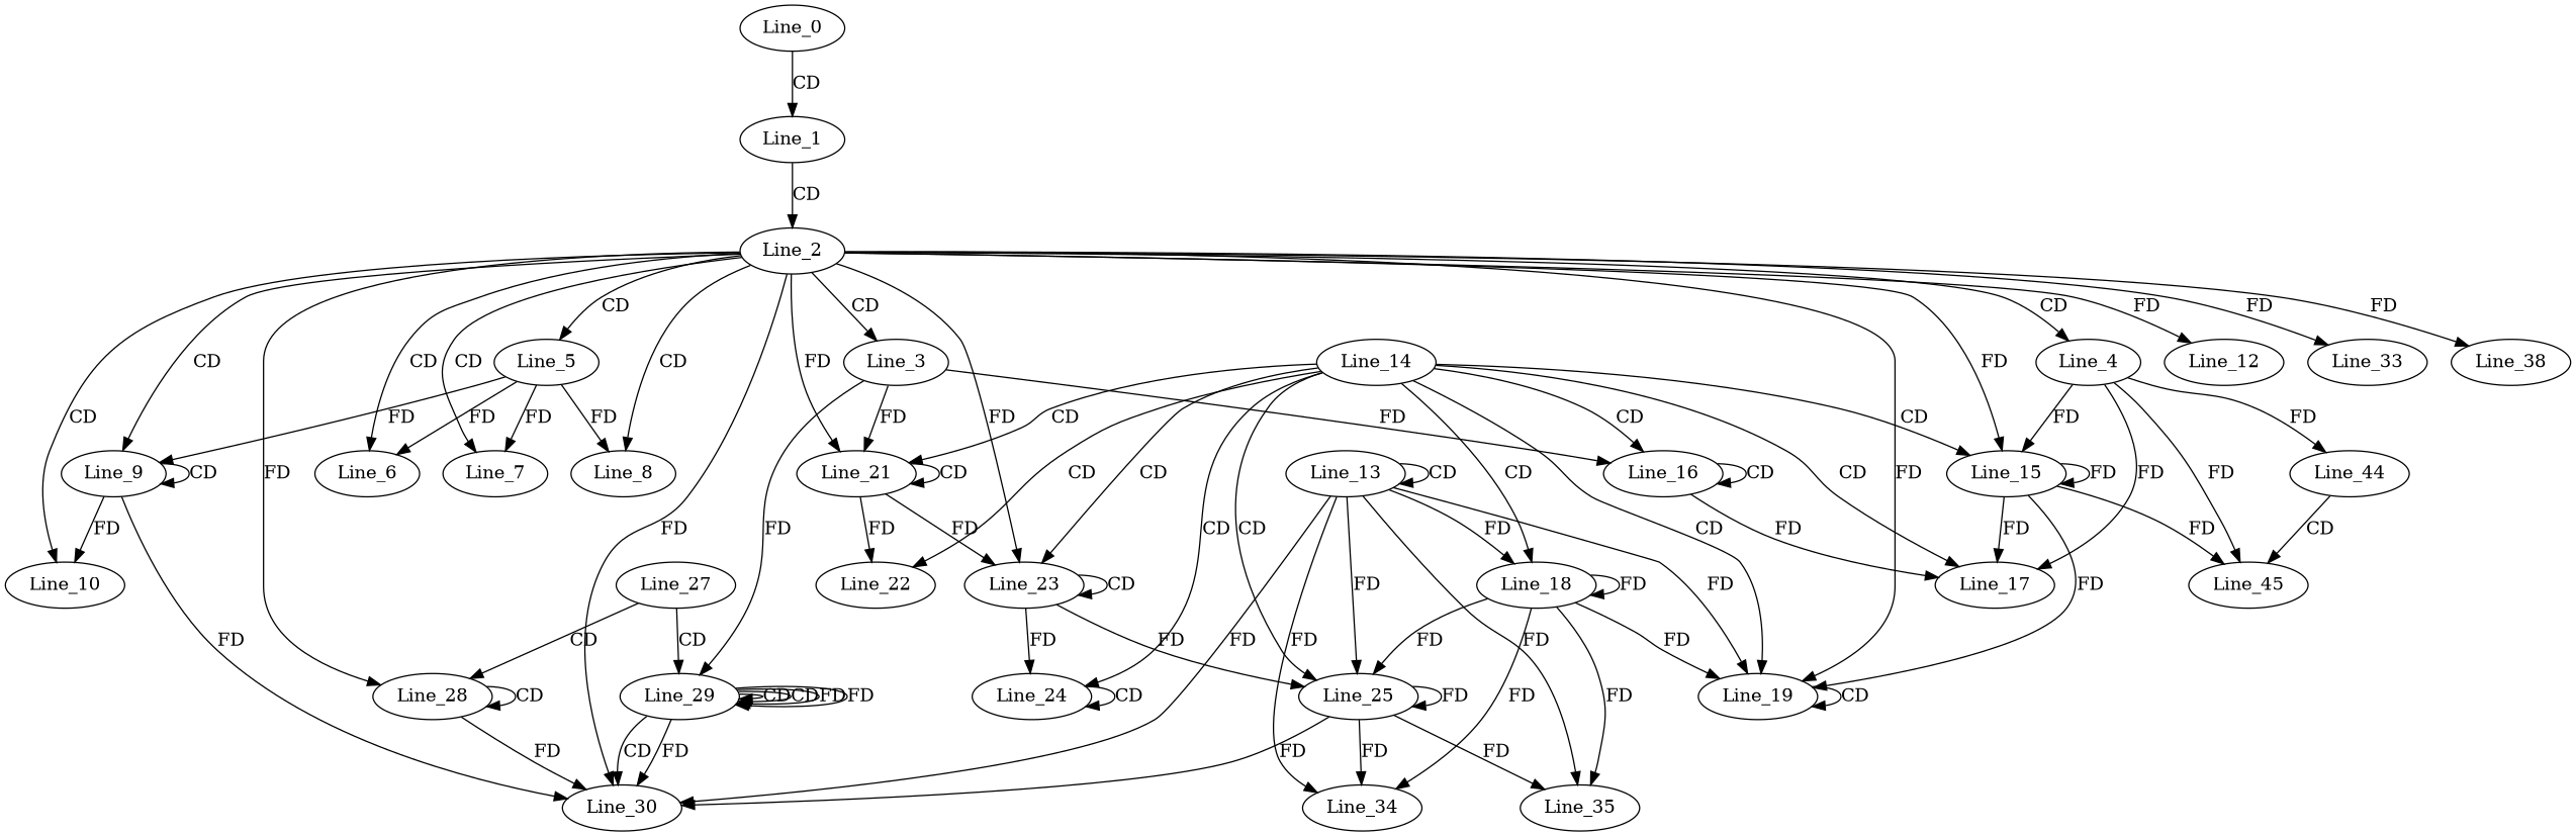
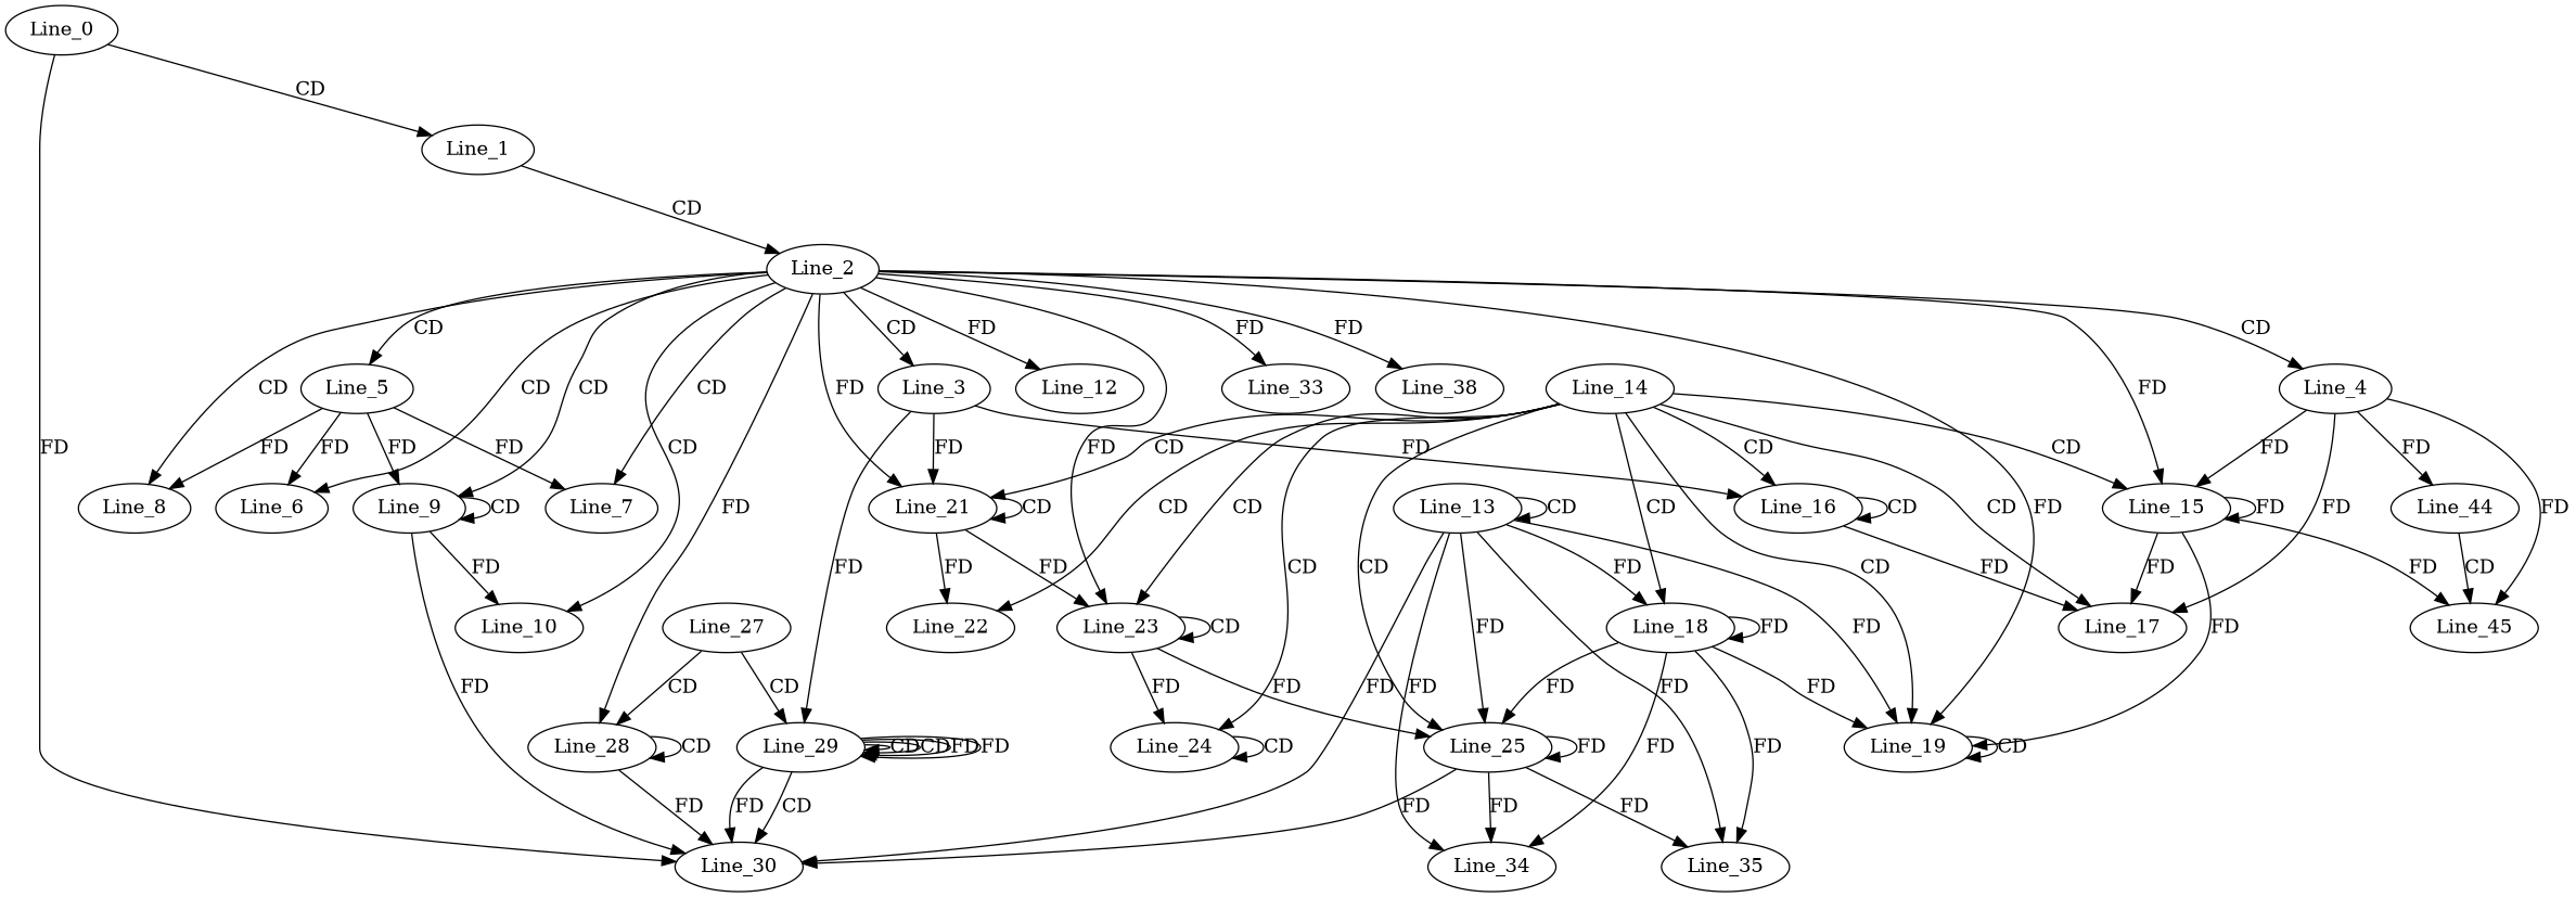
  digraph {
    Line_0
    Line_1
    Line_2
    Line_3
    Line_4
    Line_5
    Line_6
    Line_7
    Line_8
    Line_9
    Line_10
    Line_12
    Line_15
    Line_19
    Line_21
    Line_23
    Line_28
    Line_30
    Line_33
    Line_38
    Line_16
    Line_29
    Line_17
    Line_44
    Line_45
    Line_22
    Line_25
    Line_24
    Line_13
    Line_18
    Line_34
    Line_35
    Line_14
    Line_27
    Line_0 -> Line_1 [label=CD]
    Line_1 -> Line_2 [label=CD]
    Line_2 -> Line_3 [label=CD]
    Line_2 -> Line_4 [label=CD]
    Line_2 -> Line_5 [label=CD]
    Line_2 -> Line_6 [label=CD]
    Line_2 -> Line_7 [label=CD]
    Line_2 -> Line_8 [label=CD]
    Line_2 -> Line_9 [label=CD]
    Line_2 -> Line_10 [label=CD]
    Line_2 -> Line_12 [label=FD]
    Line_2 -> Line_15 [label=FD]
    Line_2 -> Line_19 [label=FD]
    Line_2 -> Line_21 [label=FD]
    Line_2 -> Line_23 [label=FD]
    Line_2 -> Line_28 [label=FD]
-   Line_2 -> Line_30 [label=FD]
+   Line_0 -> Line_30 [label=FD]
    Line_2 -> Line_33 [label=FD]
    Line_2 -> Line_38 [label=FD]
    Line_3 -> Line_21 [label=FD]
    Line_3 -> Line_16 [label=FD]
    Line_3 -> Line_29 [label=FD]
    Line_4 -> Line_15 [label=FD]
    Line_4 -> Line_17 [label=FD]
    Line_4 -> Line_44 [label=FD]
    Line_4 -> Line_45 [label=FD]
    Line_5 -> Line_6 [label=FD]
    Line_5 -> Line_7 [label=FD]
    Line_5 -> Line_8 [label=FD]
    Line_5 -> Line_9 [label=FD]
    Line_9 -> Line_9 [label=CD]
    Line_9 -> Line_10 [label=FD]
    Line_9 -> Line_30 [label=FD]
    Line_15 -> Line_15 [label=FD]
    Line_15 -> Line_19 [label=FD]
    Line_15 -> Line_17 [label=FD]
    Line_15 -> Line_45 [label=FD]
    Line_19 -> Line_19 [label=CD]
    Line_21 -> Line_21 [label=CD]
    Line_21 -> Line_23 [label=FD]
    Line_21 -> Line_22 [label=FD]
    Line_23 -> Line_23 [label=CD]
    Line_23 -> Line_25 [label=FD]
    Line_23 -> Line_24 [label=FD]
    Line_28 -> Line_28 [label=CD]
    Line_28 -> Line_30 [label=FD]
    Line_16 -> Line_16 [label=CD]
    Line_16 -> Line_17 [label=FD]
    Line_29 -> Line_30 [label=CD]
    Line_29 -> Line_30 [label=FD]
    Line_29 -> Line_29 [label=CD]
    Line_29 -> Line_29 [label=CD]
    Line_29 -> Line_29 [label=FD]
    Line_29 -> Line_29 [label=FD]
    Line_44 -> Line_45 [label=CD]
    Line_25 -> Line_30 [label=FD]
    Line_25 -> Line_25 [label=FD]
    Line_25 -> Line_34 [label=FD]
    Line_25 -> Line_35 [label=FD]
    Line_24 -> Line_24 [label=CD]
    Line_13 -> Line_19 [label=FD]
    Line_13 -> Line_30 [label=FD]
    Line_13 -> Line_25 [label=FD]
    Line_13 -> Line_13 [label=CD]
    Line_13 -> Line_18 [label=FD]
    Line_13 -> Line_34 [label=FD]
    Line_13 -> Line_35 [label=FD]
    Line_18 -> Line_19 [label=FD]
    Line_18 -> Line_25 [label=FD]
    Line_18 -> Line_18 [label=FD]
    Line_18 -> Line_34 [label=FD]
    Line_18 -> Line_35 [label=FD]
    Line_14 -> Line_15 [label=CD]
    Line_14 -> Line_19 [label=CD]
    Line_14 -> Line_21 [label=CD]
    Line_14 -> Line_23 [label=CD]
    Line_14 -> Line_16 [label=CD]
    Line_14 -> Line_17 [label=CD]
    Line_14 -> Line_22 [label=CD]
    Line_14 -> Line_25 [label=CD]
    Line_14 -> Line_24 [label=CD]
    Line_14 -> Line_18 [label=CD]
    Line_27 -> Line_28 [label=CD]
    Line_27 -> Line_29 [label=CD]
  }
